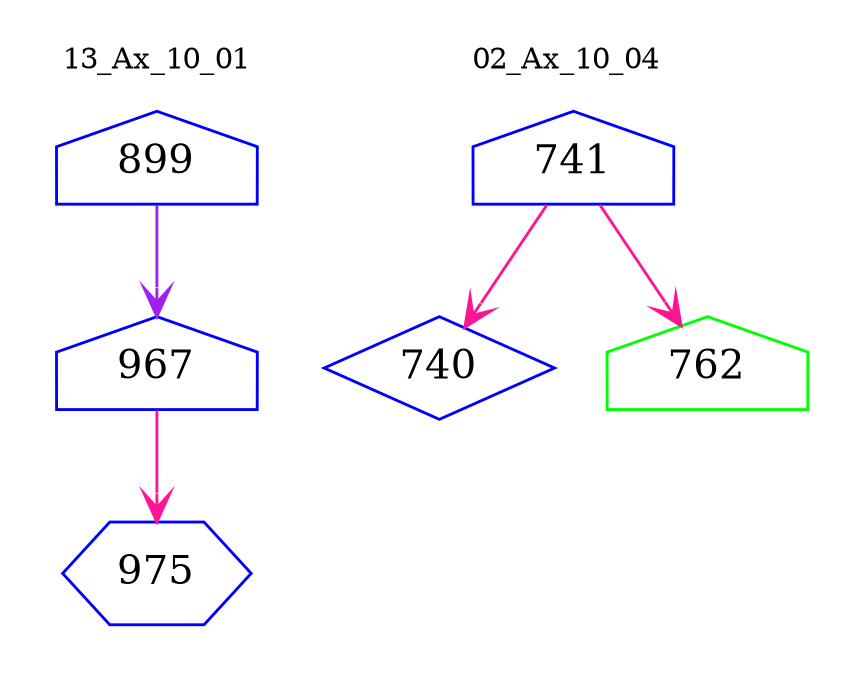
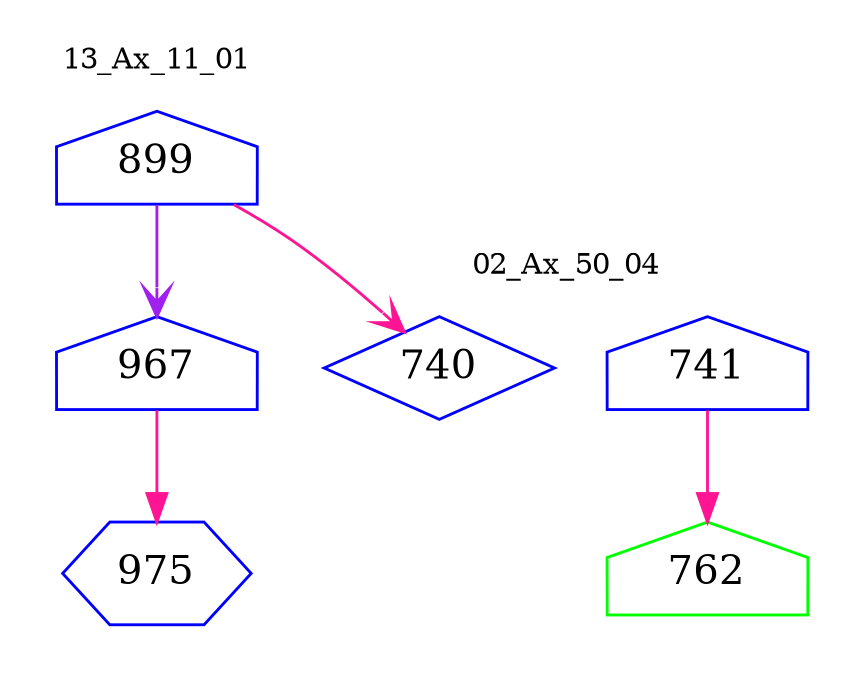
  digraph {
    node [color=blue shape=house]
    edge [arrowhead=normal color=deeppink]
    n1 [label=967]
    n2 [label=899]
    n3 [label=975 shape=hexagon]
    n4 [label=741]
    n5 [label=740 shape=diamond]
    n6 [color=green label=762]
    subgraph cluster_1 {
      color=white
      fontsize=10
-     label="13_Ax_10_01"
+     label="13_Ax_11_01"
      n1
      n2
      n3
    }
    subgraph cluster_2 {
      color=white
      fontsize=10
-     label="02_Ax_10_04"
+     label="02_Ax_50_04"
      n4
      n5
      n6
    }
-   n1 -> n3 [arrowhead=vee]
+   n1 -> n3
    n2 -> n1 [arrowhead=vee color=purple]
-   n4 -> n5 [arrowhead=vee]
-   n4 -> n6 [arrowhead=vee]
+   n2 -> n5 [arrowhead=vee]
+   n4 -> n6
  }
